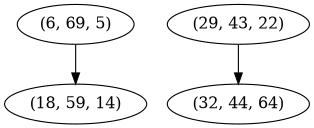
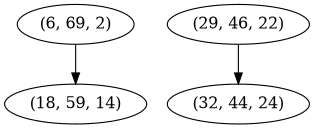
  digraph {
    n1 [label="(18, 59, 14)"]
-   "(6, 69, 5)"
-   "(29, 46, 22)" [label="(29, 43, 22)"]
-   "(32, 44, 24)" [label="(32, 44, 64)"]
+   "(6, 69, 5)" [label="(6, 69, 2)"]
+   "(29, 46, 22)"
+   "(32, 44, 24)"
    "(6, 69, 5)" -> n1
    "(29, 46, 22)" -> "(32, 44, 24)"
  }
